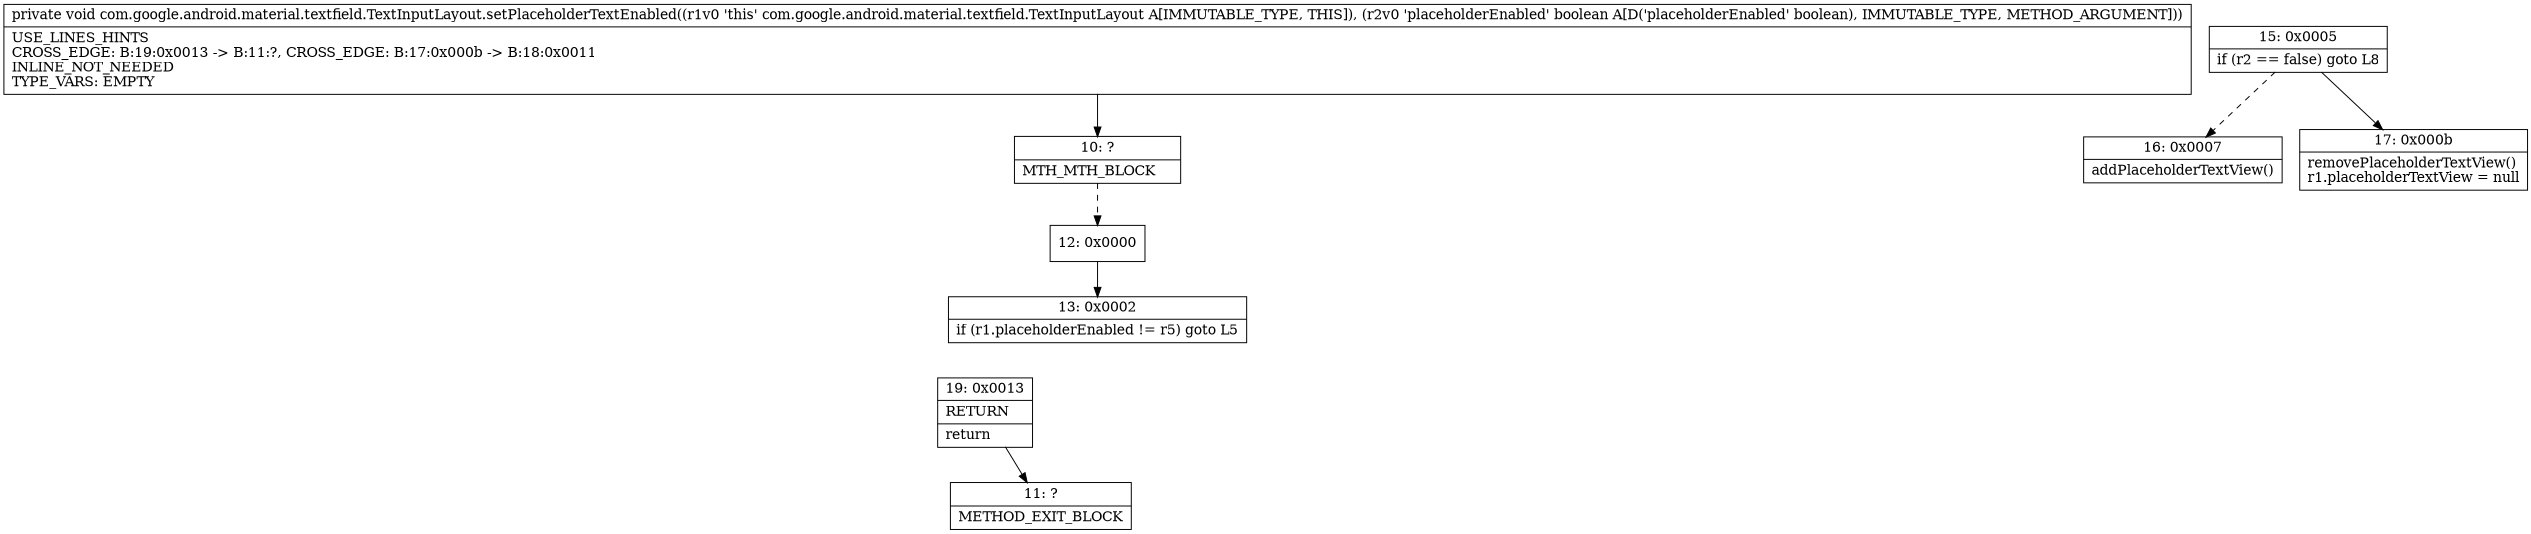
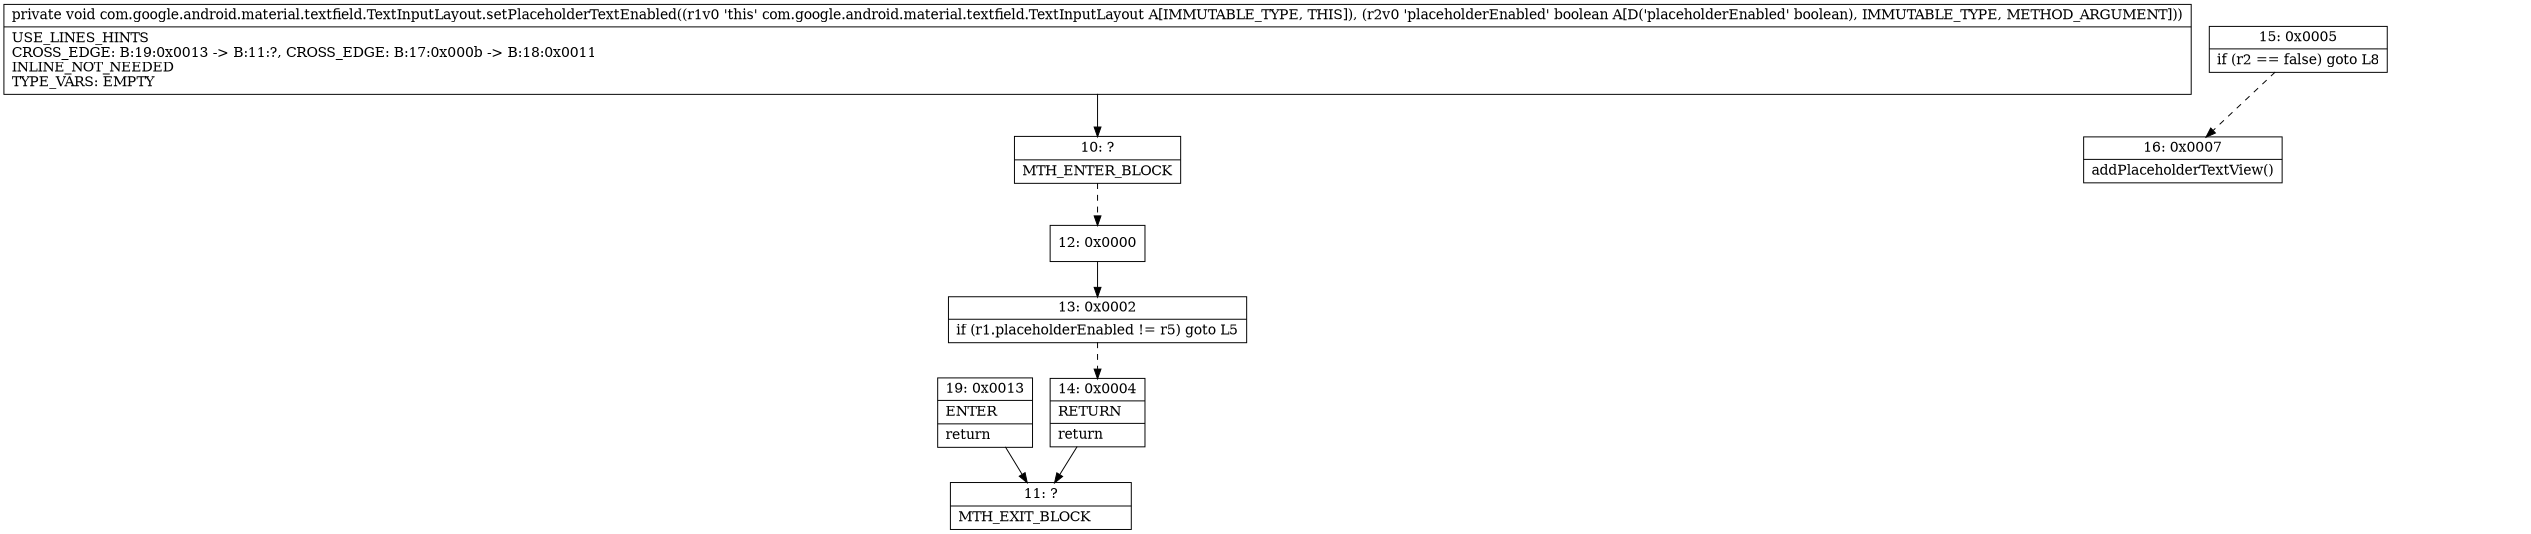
  digraph {
    node [shape=record]
-   n1 [label="{10\:\ ?|MTH_MTH_BLOCK\l}"]
+   n1 [label="{10\:\ ?|MTH_ENTER_BLOCK\l}"]
    n2 [label="{12\:\ 0x0000}"]
    n3 [label="{13\:\ 0x0002|if (r1.placeholderEnabled != r5) goto L5\l}"]
-   n5 [label="{11\:\ ?|METHOD_EXIT_BLOCK\l}"]
+   n4 [label="{14\:\ 0x0004|RETURN\l|return\l}"]
+   n5 [label="{11\:\ ?|MTH_EXIT_BLOCK\l}"]
    n6 [label="{15\:\ 0x0005|if (r2 == false) goto L8\l}"]
    n7 [label="{16\:\ 0x0007|addPlaceholderTextView()\l}"]
-   n8 [label="{17\:\ 0x000b|removePlaceholderTextView()\lr1.placeholderTextView = null\l}"]
-   n9 [label="{19\:\ 0x0013|RETURN\l|return\l}"]
+   n9 [label="{19\:\ 0x0013|ENTER\l|return\l}"]
    n10 [label="{private void com.google.android.material.textfield.TextInputLayout.setPlaceholderTextEnabled((r1v0 'this' com.google.android.material.textfield.TextInputLayout A[IMMUTABLE_TYPE, THIS]), (r2v0 'placeholderEnabled' boolean A[D('placeholderEnabled' boolean), IMMUTABLE_TYPE, METHOD_ARGUMENT]))  | USE_LINES_HINTS\lCROSS_EDGE: B:19:0x0013 \-\> B:11:?, CROSS_EDGE: B:17:0x000b \-\> B:18:0x0011\lINLINE_NOT_NEEDED\lTYPE_VARS: EMPTY\l}"]
    n1 -> n2 [style=dashed]
    n2 -> n3
+   n3 -> n4 [style=dashed]
+   n4 -> n5
    n6 -> n7 [style=dashed]
-   n6 -> n8
    n9 -> n5
    n10 -> n1
  }
